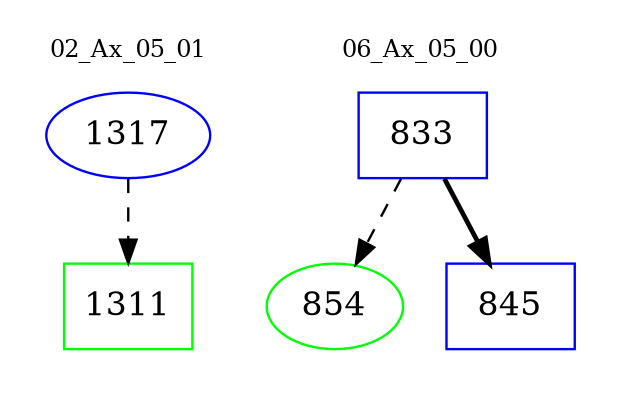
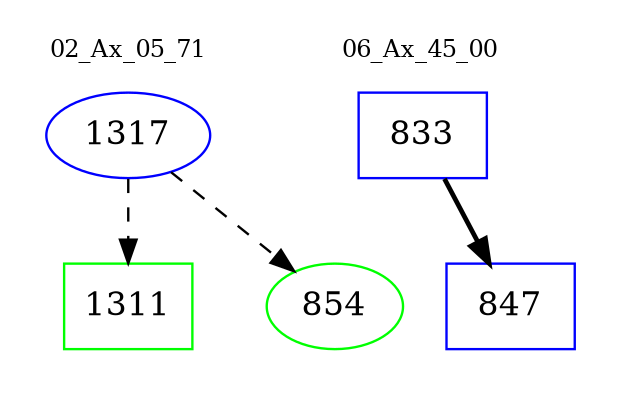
  digraph {
    node [color=blue shape=box]
    edge [color=black style=dashed]
    n1 [label=1317 shape=ellipse]
    n2 [color=green label=1311]
    n3 [label=833]
-   n4 [label=845]
+   n4 [label=847]
    n5 [color=green label=854 shape=ellipse]
    subgraph cluster_1 {
      color=white
      fontsize=10
-     label="02_Ax_05_01"
+     label="02_Ax_05_71"
      n1
      n2
    }
    subgraph cluster_2 {
      color=white
      fontsize=10
-     label="06_Ax_05_00"
+     label="06_Ax_45_00"
      n3
      n4
      n5
    }
    n1 -> n2
    n3 -> n4 [style=bold]
-   n3 -> n5
+   n1 -> n5
  }
